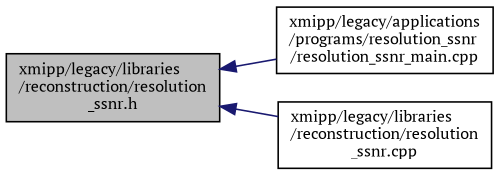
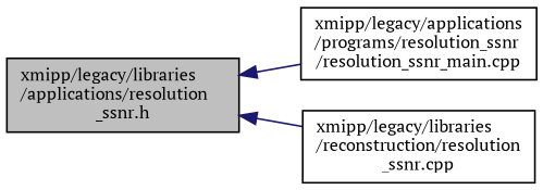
  digraph {
    rankdir=LR
    fontname="PT Serif"
    node [color=black fillcolor=white fontname="PT Serif" fontsize=10 shape=record style=filled]
    edge [color=midnightblue dir=back fontname="PT Serif" fontsize=10 labelfontname=Helvetica labelfontsize=10 style=solid]
-   n1 [fillcolor=grey75 fontcolor=black height=0.2 label="xmipp/legacy/libraries\l/reconstruction/resolution\l_ssnr.h" width=0.4]
+   n1 [fillcolor=grey75 fontcolor=black height=0.2 label="xmipp/legacy/libraries\l/applications/resolution\l_ssnr.h" width=0.4]
    n2 [height=0.2 label="xmipp/legacy/applications\l/programs/resolution_ssnr\l/resolution_ssnr_main.cpp" width=0.4]
    n3 [height=0.2 label="xmipp/legacy/libraries\l/reconstruction/resolution\l_ssnr.cpp" width=0.4]
    n1 -> n2
    n1 -> n3
  }
